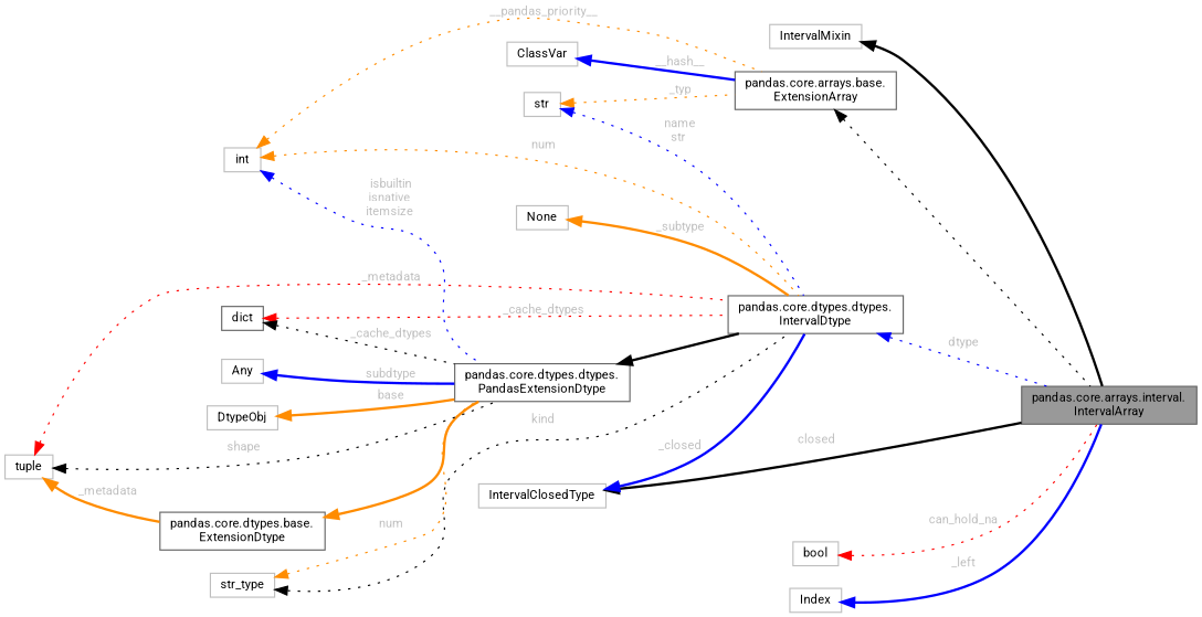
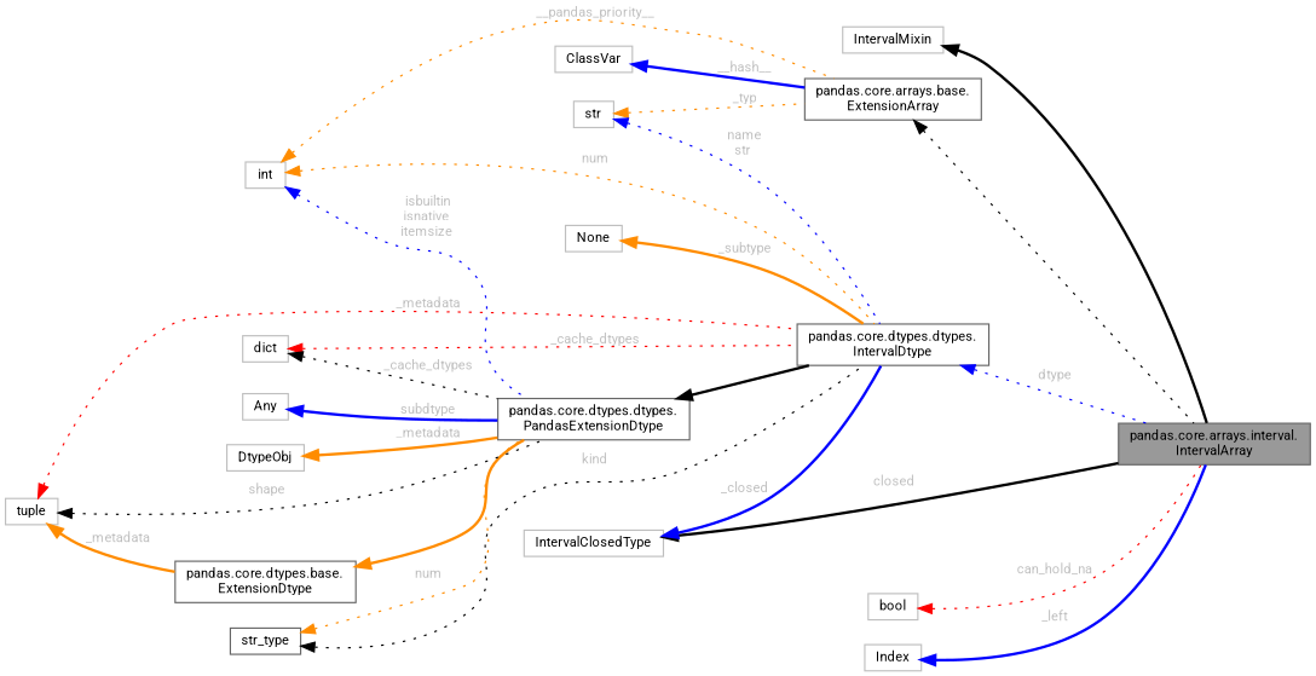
  digraph {
    fontname=Roboto
    rankdir=LR
    node [color=grey75 fillcolor=white fontname=Roboto fontsize=10 shape=box style=filled]
    edge [color=darkorange dir=back fontname=Roboto fontsize=10 labelfontname=Helvetica labelfontsize=10 style=dotted fontcolor=grey]
    n1 [color=gray40 fillcolor=grey60 fontcolor=black height=0.2 label="pandas.core.arrays.interval.\lIntervalArray" width=0.4]
    n2 [height=0.2 label=IntervalMixin width=0.4]
    n3 [color=gray40 height=0.2 label="pandas.core.arrays.base.\lExtensionArray" width=0.4]
    n4 [height=0.2 label=str width=0.4]
    n5 [color=gray40 height=0.2 label="pandas.core.dtypes.dtypes.\lIntervalDtype" width=0.4]
    n6 [height=0.2 label=int width=0.4]
    n7 [color=gray40 height=0.2 label="pandas.core.dtypes.dtypes.\lPandasExtensionDtype" width=0.4]
    n8 [height=0.2 label=ClassVar width=0.4]
    n9 [height=0.2 label=bool width=0.4]
    n10 [height=0.2 label=Index width=0.4]
    n11 [height=0.2 label=IntervalClosedType width=0.4]
    n12 [color=gray40 height=0.2 label="pandas.core.dtypes.base.\lExtensionDtype" width=0.4]
    n13 [height=0.2 label=tuple width=0.4]
    n14 [height=0.2 label=Any width=0.4]
-   n15 [height=0.2 label=str_type width=0.4]
+   n15 [color=gray40 height=0.2 label=str_type width=0.4]
    n16 [height=0.2 label=DtypeObj width=0.4]
-   n17 [color=gray40 height=0.2 label=dict width=0.4]
+   n17 [height=0.2 label=dict width=0.4]
    n18 [height=0.2 label=None width=0.4]
    n2 -> n1 [color=black style=bold fontcolor=""]
    n3 -> n1 [color=black fontcolor=""]
    n4 -> n3 [label=" _typ"]
    n4 -> n5 [color=blue label=" name\nstr"]
    n5 -> n1 [color=blue label=" dtype"]
    n6 -> n3 [label=" __pandas_priority__"]
    n6 -> n5 [label=" num"]
    n6 -> n7 [color=blue label=" isbuiltin\nisnative\nitemsize"]
    n7 -> n5 [color=black style=bold fontcolor=""]
    n8 -> n3 [color=blue label=" __hash__" style=bold]
    n9 -> n1 [color=red label=" can_hold_na"]
    n10 -> n1 [color=blue label=" _left" style=bold]
    n11 -> n1 [color=black label=" closed" style=bold]
    n11 -> n5 [color=blue label=" _closed" style=bold]
    n12 -> n7 [style=bold fontcolor=""]
    n13 -> n5 [color=red label=" _metadata"]
    n13 -> n7 [color=black label=" shape"]
    n13 -> n12 [label=" _metadata" style=bold]
    n14 -> n7 [color=blue label=" subdtype" style=bold]
    n15 -> n5 [color=black label=" kind"]
    n15 -> n7 [label=" num"]
-   n16 -> n7 [label=" base" style=bold]
+   n16 -> n7 [label=" _metadata" style=bold]
    n17 -> n5 [color=red label=" _cache_dtypes"]
    n17 -> n7 [color=black label=" _cache_dtypes"]
    n18 -> n5 [label=" _subtype" style=bold]
  }
